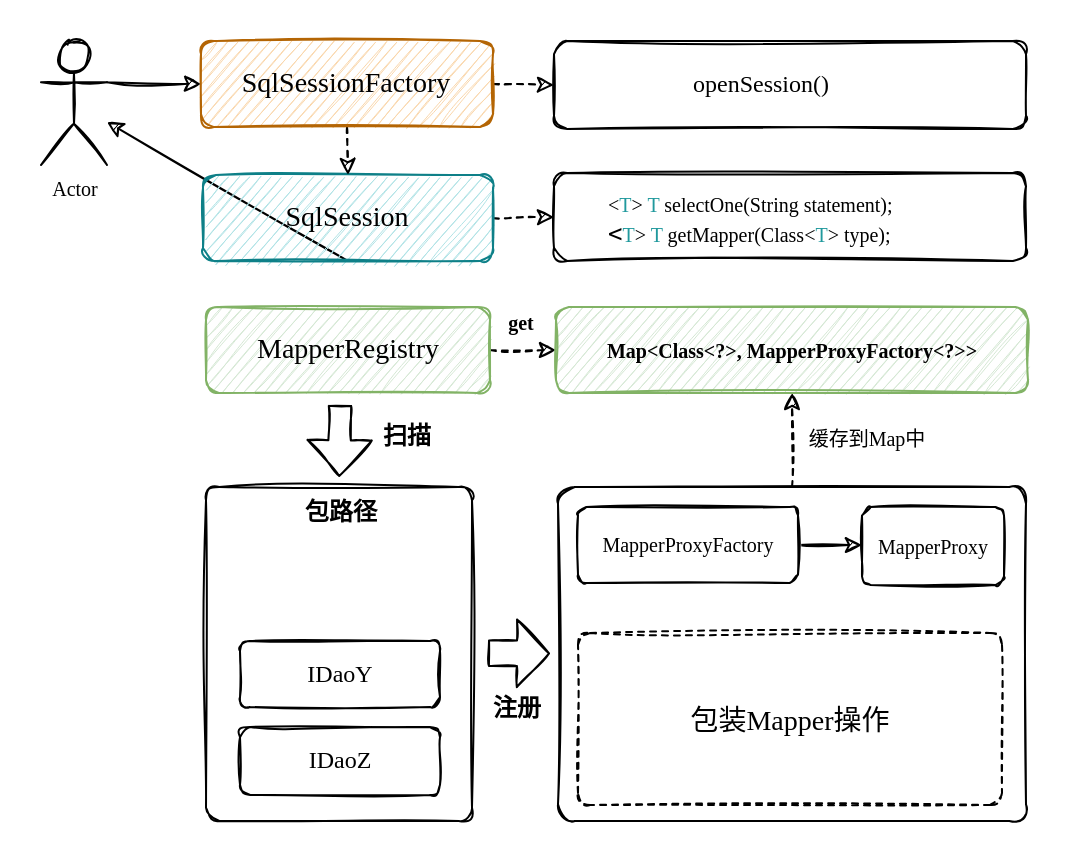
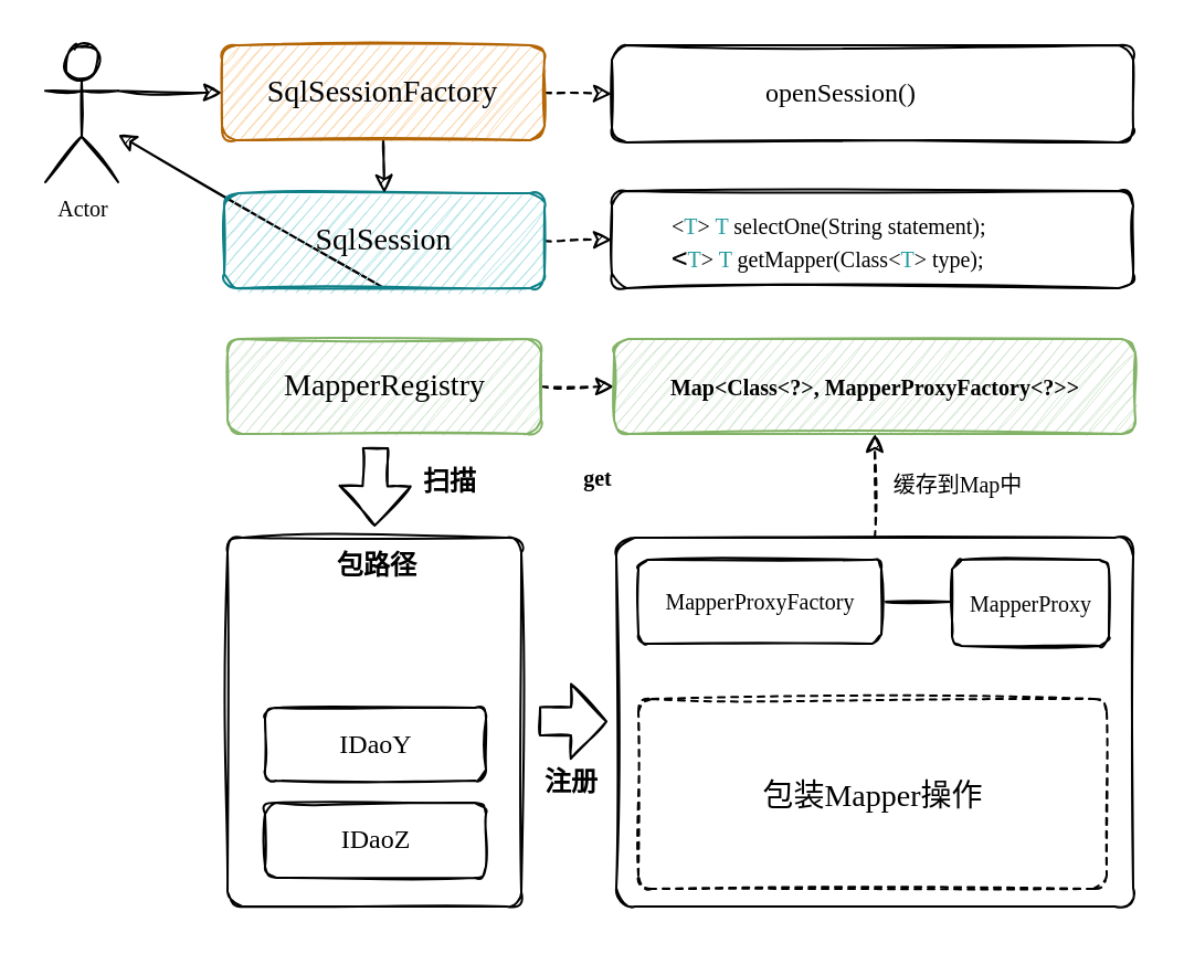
  <mxCell id="0" />
  <mxCell id="1" parent="0" />
  <mxCell id="2" value="" style="rounded=1;whiteSpace=wrap;html=1;sketch=1;fontFamily=Comic Sans MS;fontSize=14;fillColor=none;arcSize=5;" vertex="1" parent="1"><mxGeometry x="102.5" y="243" width="133" height="167" as="geometry" /></mxCell>
  <mxCell id="3" style="edgeStyle=none;rounded=0;sketch=1;orthogonalLoop=1;jettySize=auto;html=1;exitX=1;exitY=0.5;exitDx=0;exitDy=0;entryX=0;entryY=0.5;entryDx=0;entryDy=0;shadow=0;dashed=1;fontFamily=Comic Sans MS;fontSize=9;fontColor=#CC0066;strokeColor=#000000;" edge="1" parent="1" source="4" target="26"><mxGeometry relative="1" as="geometry" /></mxCell>
  <mxCell id="4" value="&lt;font face=&quot;Comic Sans MS&quot; style=&quot;font-size: 14px&quot;&gt;MapperRegistry&lt;/font&gt;" style="rounded=1;whiteSpace=wrap;html=1;arcSize=15;sketch=1;fillColor=#d5e8d4;strokeColor=#82b366;" vertex="1" parent="1"><mxGeometry x="102.5" y="153" width="142" height="43" as="geometry" /></mxCell>
  <mxCell id="5" value="&lt;font style=&quot;font-size: 12px&quot; face=&quot;Comic Sans MS&quot;&gt;IDaoY&lt;/font&gt;" style="rounded=1;whiteSpace=wrap;html=1;sketch=1;" vertex="1" parent="1"><mxGeometry x="119.5" y="320" width="100" height="33" as="geometry" /></mxCell>
  <mxCell id="6" value="&lt;font style=&quot;font-size: 12px&quot; face=&quot;Comic Sans MS&quot;&gt;IDaoZ&lt;/font&gt;" style="rounded=1;whiteSpace=wrap;html=1;sketch=1;" vertex="1" parent="1"><mxGeometry x="119.5" y="363" width="100" height="34" as="geometry" /></mxCell>
  <mxCell id="7" value="&lt;b&gt;包路径&lt;/b&gt;" style="text;html=1;align=center;verticalAlign=middle;resizable=0;points=[];autosize=1;strokeColor=none;fillColor=none;fontSize=12;fontFamily=Comic Sans MS;" vertex="1" parent="1"><mxGeometry x="146.5" y="247" width="46" height="18" as="geometry" /></mxCell>
  <mxCell id="8" value="" style="shape=flexArrow;endArrow=classic;html=1;rounded=0;fontFamily=Comic Sans MS;fontSize=12;width=11.2;endSize=5.624;sketch=1;" edge="1" parent="1"><mxGeometry width="50" height="50" relative="1" as="geometry"><mxPoint x="169.5" y="202" as="sourcePoint" /><mxPoint x="169.1" y="238" as="targetPoint" /></mxGeometry></mxCell>
  <mxCell id="9" value="&lt;b&gt;扫描&lt;/b&gt;" style="text;html=1;align=center;verticalAlign=middle;resizable=0;points=[];autosize=1;strokeColor=none;fillColor=none;fontSize=12;fontFamily=Comic Sans MS;" vertex="1" parent="1"><mxGeometry x="185.5" y="209" width="34" height="18" as="geometry" /></mxCell>
  <mxCell id="10" style="edgeStyle=none;rounded=0;sketch=1;orthogonalLoop=1;jettySize=auto;html=1;exitX=0.5;exitY=0;exitDx=0;exitDy=0;entryX=0.5;entryY=1;entryDx=0;entryDy=0;shadow=0;dashed=1;fontFamily=Comic Sans MS;fontSize=9;fontColor=#CC0066;strokeColor=#000000;" edge="1" parent="1" source="11" target="26"><mxGeometry relative="1" as="geometry" /></mxCell>
  <mxCell id="11" value="" style="rounded=1;whiteSpace=wrap;html=1;sketch=1;fontFamily=Comic Sans MS;fontSize=14;fillColor=none;arcSize=5;" vertex="1" parent="1"><mxGeometry x="278.5" y="243" width="234" height="167" as="geometry" /></mxCell>
- <mxCell id="12" style="edgeStyle=orthogonalEdgeStyle;rounded=0;sketch=1;orthogonalLoop=1;jettySize=auto;html=1;exitX=1;exitY=0.5;exitDx=0;exitDy=0;entryX=0;entryY=0.5;entryDx=0;entryDy=0;shadow=0;fontFamily=Comic Sans MS;fontSize=10;" edge="1" parent="1" source="13" target="14"><mxGeometry relative="1" as="geometry" /></mxCell>
+ <mxCell id="12" style="edgeStyle=orthogonalEdgeStyle;rounded=0;sketch=1;orthogonalLoop=1;jettySize=auto;html=1;exitX=1;exitY=0.5;exitDx=0;exitDy=0;entryX=0;entryY=0.5;entryDx=0;entryDy=0;shadow=0;fontFamily=Comic Sans MS;fontSize=10;endArrow=none;" edge="1" parent="1" source="13" target="14"><mxGeometry relative="1" as="geometry" /></mxCell>
  <mxCell id="13" value="&lt;font face=&quot;Comic Sans MS&quot; style=&quot;font-size: 10px&quot;&gt;MapperProxyFactory&lt;/font&gt;" style="rounded=1;whiteSpace=wrap;html=1;arcSize=11;sketch=1;glass=0;" vertex="1" parent="1"><mxGeometry x="288.5" y="253" width="110" height="38" as="geometry" /></mxCell>
  <mxCell id="14" value="&lt;font face=&quot;Comic Sans MS&quot; style=&quot;font-size: 10px&quot;&gt;MapperProxy&lt;/font&gt;" style="rounded=1;whiteSpace=wrap;html=1;arcSize=11;sketch=1;glass=0;" vertex="1" parent="1"><mxGeometry x="430.5" y="253" width="71" height="39" as="geometry" /></mxCell>
  <mxCell id="15" value="&lt;font style=&quot;font-size: 14px&quot;&gt;包装Mapper操作&lt;/font&gt;" style="rounded=1;whiteSpace=wrap;html=1;glass=0;sketch=1;fontFamily=Comic Sans MS;fontSize=18;arcSize=7;fillColor=none;dashed=1;" vertex="1" parent="1"><mxGeometry x="288.5" y="316" width="212" height="86" as="geometry" /></mxCell>
  <mxCell id="16" value="" style="shape=flexArrow;endArrow=classic;html=1;rounded=0;shadow=0;sketch=1;fontFamily=Comic Sans MS;fontSize=14;width=12.8;endSize=5.008;" edge="1" parent="1"><mxGeometry width="50" height="50" relative="1" as="geometry"><mxPoint x="243.5" y="326.1" as="sourcePoint" /><mxPoint x="274.5" y="326.2" as="targetPoint" /></mxGeometry></mxCell>
  <mxCell id="17" value="&lt;font style=&quot;font-size: 12px&quot;&gt;&lt;b&gt;注册&lt;/b&gt;&lt;/font&gt;" style="text;html=1;align=center;verticalAlign=middle;resizable=0;points=[];autosize=1;strokeColor=none;fillColor=none;fontSize=14;fontFamily=Comic Sans MS;" vertex="1" parent="1"><mxGeometry x="240.5" y="343" width="34" height="22" as="geometry" /></mxCell>
  <mxCell id="18" style="edgeStyle=none;rounded=0;sketch=1;orthogonalLoop=1;jettySize=auto;html=1;exitX=0.5;exitY=1;exitDx=0;exitDy=0;shadow=0;fontFamily=Comic Sans MS;fontSize=12;fontColor=#CC0066;" edge="1" parent="1" source="20" target="32"><mxGeometry relative="1" as="geometry" /></mxCell>
  <mxCell id="19" style="edgeStyle=none;rounded=0;sketch=1;orthogonalLoop=1;jettySize=auto;html=1;exitX=1;exitY=0.5;exitDx=0;exitDy=0;entryX=0;entryY=0.5;entryDx=0;entryDy=0;shadow=0;dashed=1;fontFamily=Comic Sans MS;fontSize=10;fontColor=#000000;strokeColor=#000000;" edge="1" parent="1" source="20" target="30"><mxGeometry relative="1" as="geometry" /></mxCell>
  <mxCell id="20" value="&lt;font face=&quot;Comic Sans MS&quot;&gt;&lt;span style=&quot;font-size: 14px&quot;&gt;SqlSession&lt;/span&gt;&lt;/font&gt;" style="rounded=1;whiteSpace=wrap;html=1;arcSize=15;sketch=1;fillColor=#b0e3e6;strokeColor=#0e8088;" vertex="1" parent="1"><mxGeometry x="101" y="87" width="145" height="43" as="geometry" /></mxCell>
- <mxCell id="21" style="edgeStyle=none;rounded=0;sketch=1;orthogonalLoop=1;jettySize=auto;html=1;exitX=0.5;exitY=1;exitDx=0;exitDy=0;entryX=0.5;entryY=0;entryDx=0;entryDy=0;shadow=0;fontFamily=Comic Sans MS;fontSize=12;fontColor=#CC0066;dashed=1;" edge="1" parent="1" source="23" target="20"><mxGeometry relative="1" as="geometry" /></mxCell>
+ <mxCell id="21" style="edgeStyle=none;rounded=0;sketch=1;orthogonalLoop=1;jettySize=auto;html=1;exitX=0.5;exitY=1;exitDx=0;exitDy=0;entryX=0.5;entryY=0;entryDx=0;entryDy=0;shadow=0;fontFamily=Comic Sans MS;fontSize=12;fontColor=#CC0066;" edge="1" parent="1" source="23" target="20"><mxGeometry relative="1" as="geometry" /></mxCell>
  <mxCell id="22" style="edgeStyle=none;rounded=0;sketch=1;orthogonalLoop=1;jettySize=auto;html=1;exitX=1;exitY=0.5;exitDx=0;exitDy=0;entryX=0;entryY=0.5;entryDx=0;entryDy=0;shadow=0;dashed=1;fontFamily=Comic Sans MS;fontSize=10;fontColor=#000000;strokeColor=#000000;" edge="1" parent="1" source="23" target="29"><mxGeometry relative="1" as="geometry" /></mxCell>
  <mxCell id="23" value="&lt;font face=&quot;Comic Sans MS&quot;&gt;&lt;span style=&quot;font-size: 14px&quot;&gt;SqlSessionFactory&lt;/span&gt;&lt;/font&gt;" style="rounded=1;whiteSpace=wrap;html=1;arcSize=15;sketch=1;fillColor=#fad7ac;strokeColor=#b46504;" vertex="1" parent="1"><mxGeometry x="100" y="20" width="146" height="43" as="geometry" /></mxCell>
  <mxCell id="24" value="&lt;pre style=&quot;background-color: rgb(255 , 255 , 255) ; color: rgb(0 , 0 , 0)&quot;&gt;&lt;font face=&quot;Comic Sans MS&quot;&gt;&lt;span style=&quot;font-size: 10px&quot;&gt;&amp;lt;&lt;/span&gt;&lt;span style=&quot;font-size: 10px ; color: rgb(32 , 153 , 157)&quot;&gt;T&lt;/span&gt;&lt;span style=&quot;font-size: 10px&quot;&gt;&amp;gt; &lt;/span&gt;&lt;span style=&quot;font-size: 10px ; color: rgb(32 , 153 , 157)&quot;&gt;T &lt;/span&gt;&lt;span style=&quot;font-size: 10px&quot;&gt;selectOne(String statement);&lt;br/&gt;&lt;/span&gt;&lt;/font&gt;&amp;lt;&lt;span style=&quot;font-size: 10px ; font-family: &amp;#34;comic sans ms&amp;#34; ; white-space: normal ; color: rgb(32 , 153 , 157)&quot;&gt;T&lt;/span&gt;&lt;span style=&quot;font-size: 10px ; font-family: &amp;#34;comic sans ms&amp;#34; ; white-space: normal&quot;&gt;&amp;gt; &lt;/span&gt;&lt;span style=&quot;font-size: 10px ; font-family: &amp;#34;comic sans ms&amp;#34; ; white-space: normal ; color: rgb(32 , 153 , 157)&quot;&gt;T &lt;/span&gt;&lt;span style=&quot;font-size: 10px ; font-family: &amp;#34;comic sans ms&amp;#34; ; white-space: normal&quot;&gt;getMapper(Class&amp;lt;&lt;/span&gt;&lt;span style=&quot;font-size: 10px ; font-family: &amp;#34;comic sans ms&amp;#34; ; white-space: normal ; color: rgb(32 , 153 , 157)&quot;&gt;T&lt;/span&gt;&lt;span style=&quot;font-size: 10px ; font-family: &amp;#34;comic sans ms&amp;#34; ; white-space: normal&quot;&gt;&amp;gt; type);&lt;/span&gt;&lt;/pre&gt;" style="text;html=1;strokeColor=none;fillColor=none;align=left;verticalAlign=middle;whiteSpace=wrap;rounded=0;sketch=1;fontFamily=Comic Sans MS;fontSize=12;fontColor=#CC0066;spacing=0;" vertex="1" parent="1"><mxGeometry x="303.5" y="93.5" width="182" height="30" as="geometry" /></mxCell>
  <mxCell id="25" value="&lt;pre style=&quot;text-align: left ; background-color: rgb(255 , 255 , 255) ; color: rgb(0 , 0 , 0)&quot;&gt;&lt;font face=&quot;Comic Sans MS&quot; style=&quot;font-size: 12px&quot;&gt;openSession()&lt;/font&gt;&lt;/pre&gt;" style="text;html=1;align=center;verticalAlign=middle;resizable=0;points=[];autosize=1;strokeColor=none;fillColor=none;fontSize=10;fontFamily=Comic Sans MS;fontColor=#CC0066;" vertex="1" parent="1"><mxGeometry x="336.5" y="23" width="87" height="37" as="geometry" /></mxCell>
  <mxCell id="26" value="&lt;pre&gt;&lt;font style=&quot;font-size: 10px&quot; face=&quot;Comic Sans MS&quot;&gt;&lt;b&gt;Map&amp;lt;Class&amp;lt;?&amp;gt;, MapperProxyFactory&amp;lt;?&amp;gt;&amp;gt;&lt;/b&gt;&lt;/font&gt;&lt;/pre&gt;" style="rounded=1;whiteSpace=wrap;html=1;arcSize=15;sketch=1;fillColor=#d5e8d4;strokeColor=#82b366;" vertex="1" parent="1"><mxGeometry x="277.5" y="153" width="236" height="43" as="geometry" /></mxCell>
  <mxCell id="27" value="&lt;font color=&quot;#000000&quot;&gt;缓存到Map中&lt;/font&gt;" style="text;html=1;align=center;verticalAlign=middle;resizable=0;points=[];autosize=1;strokeColor=none;fillColor=none;fontSize=10;fontFamily=Comic Sans MS;fontColor=#CC0066;" vertex="1" parent="1"><mxGeometry x="398.5" y="211" width="69" height="16" as="geometry" /></mxCell>
- <mxCell id="28" value="&lt;b&gt;&lt;font color=&quot;#000000&quot;&gt;get&lt;/font&gt;&lt;/b&gt;" style="text;html=1;align=center;verticalAlign=middle;resizable=0;points=[];autosize=1;strokeColor=none;fillColor=none;fontSize=10;fontFamily=Comic Sans MS;fontColor=#CC0066;" vertex="1" parent="1"><mxGeometry x="246.5" y="153" width="26" height="16" as="geometry" /></mxCell>
+ <mxCell id="28" value="&lt;b&gt;&lt;font color=&quot;#000000&quot;&gt;get&lt;/font&gt;&lt;/b&gt;" style="text;html=1;align=center;verticalAlign=middle;resizable=0;points=[];autosize=1;strokeColor=none;fillColor=none;fontSize=10;fontFamily=Comic Sans MS;fontColor=#CC0066;" vertex="1" parent="1"><mxGeometry x="256.5" y="208" width="26" height="16" as="geometry" /></mxCell>
  <mxCell id="29" value="" style="rounded=1;whiteSpace=wrap;html=1;labelBackgroundColor=none;sketch=1;fontFamily=Comic Sans MS;fontSize=10;fillColor=none;" vertex="1" parent="1"><mxGeometry x="276.5" y="20" width="236" height="44" as="geometry" /></mxCell>
  <mxCell id="30" value="" style="rounded=1;whiteSpace=wrap;html=1;labelBackgroundColor=none;sketch=1;fontFamily=Comic Sans MS;fontSize=10;fillColor=none;" vertex="1" parent="1"><mxGeometry x="276.5" y="86" width="236" height="44" as="geometry" /></mxCell>
  <mxCell id="31" style="edgeStyle=none;rounded=0;sketch=1;orthogonalLoop=1;jettySize=auto;html=1;exitX=1;exitY=0.333;exitDx=0;exitDy=0;exitPerimeter=0;entryX=0;entryY=0.5;entryDx=0;entryDy=0;shadow=0;dashed=0;fontFamily=Comic Sans MS;fontSize=10;fontColor=#000000;strokeColor=#000000;" edge="1" parent="1" source="32" target="23"><mxGeometry relative="1" as="geometry" /></mxCell>
  <mxCell id="32" value="Actor" style="shape=umlActor;verticalLabelPosition=bottom;verticalAlign=top;html=1;outlineConnect=0;labelBackgroundColor=none;sketch=1;fontFamily=Comic Sans MS;fontSize=10;fontColor=#000000;" vertex="1" parent="1"><mxGeometry x="20" y="20" width="33" height="62" as="geometry" /></mxCell>
